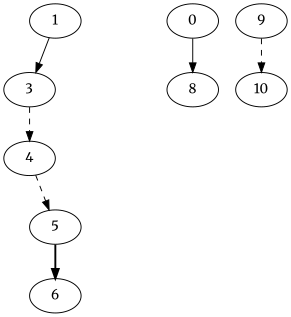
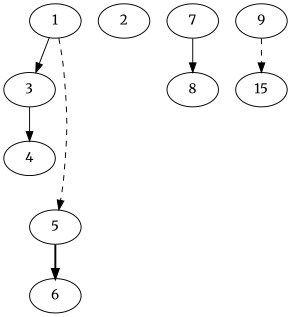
  digraph {
    fontname=Merriweather
    node [alpha=0.17 fontname=Merriweather]
    edge [fontname=Merriweather style=solid]
    1 [alpha=0.16 expect_size=3388252558253359104]
    3 [alpha=0.13 expect_size=3194070180493787136]
    4 [alpha=0.20 expect_size=3788049825224720384]
    5 [expect_size=752543832732673]
+   2 [alpha=0.15 expect_size=162194989810450432]
    6 [alpha=0.12 expect_size=79431302143872]
-   7 [expect_size=641233238383132672 label=0]
+   7 [expect_size=641233238383132672]
    8 [alpha=0.10 expect_size=14894517092641314]
    9 [alpha=0.01 expect_size=31353089422272172]
-   10 [alpha=0.07 expect_size=291387750072750]
+   10 [alpha=0.07 expect_size=291387750072750 label=15]
    1 -> 3
-   3 -> 4 [style=dashed]
-   4 -> 5 [style=dashed]
+   3 -> 4
+   1 -> 5 [style=dashed]
    5 -> 6 [style=bold]
    7 -> 8
    9 -> 10 [style=dashed]
  }
